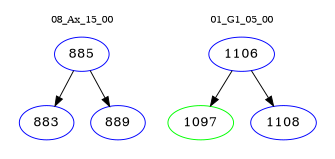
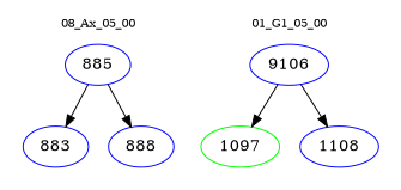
  digraph {
    node [color=blue]
    edge [color=black]
    n1 [label=885]
    n2 [label=883]
-   n3 [label=889]
-   n4 [label=1106]
+   n3 [label=888]
+   n4 [label=9106]
    n5 [color=green label=1097]
    n6 [label=1108]
    subgraph cluster_1 {
      color=white
      fontsize=10
-     label="08_Ax_15_00"
+     label="08_Ax_05_00"
      n1
      n2
      n3
    }
    subgraph cluster_2 {
      color=white
      fontsize=10
      label="01_G1_05_00"
      n4
      n5
      n6
    }
    n1 -> n2
    n1 -> n3
    n4 -> n5
    n4 -> n6
  }
